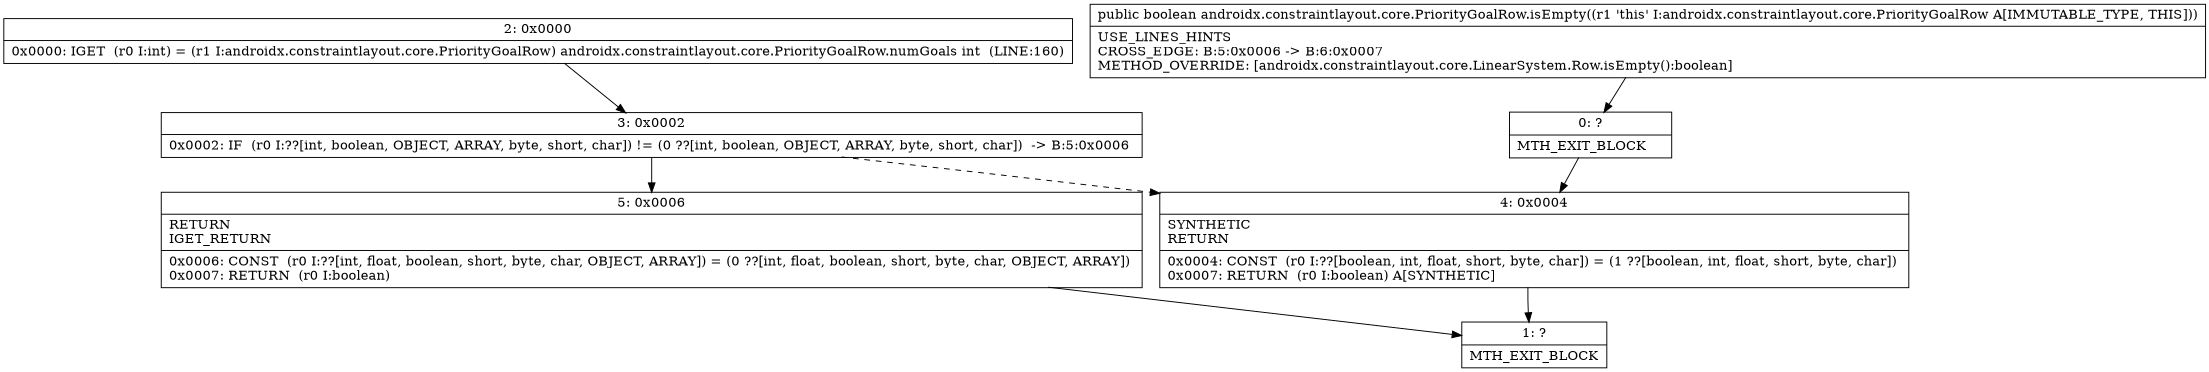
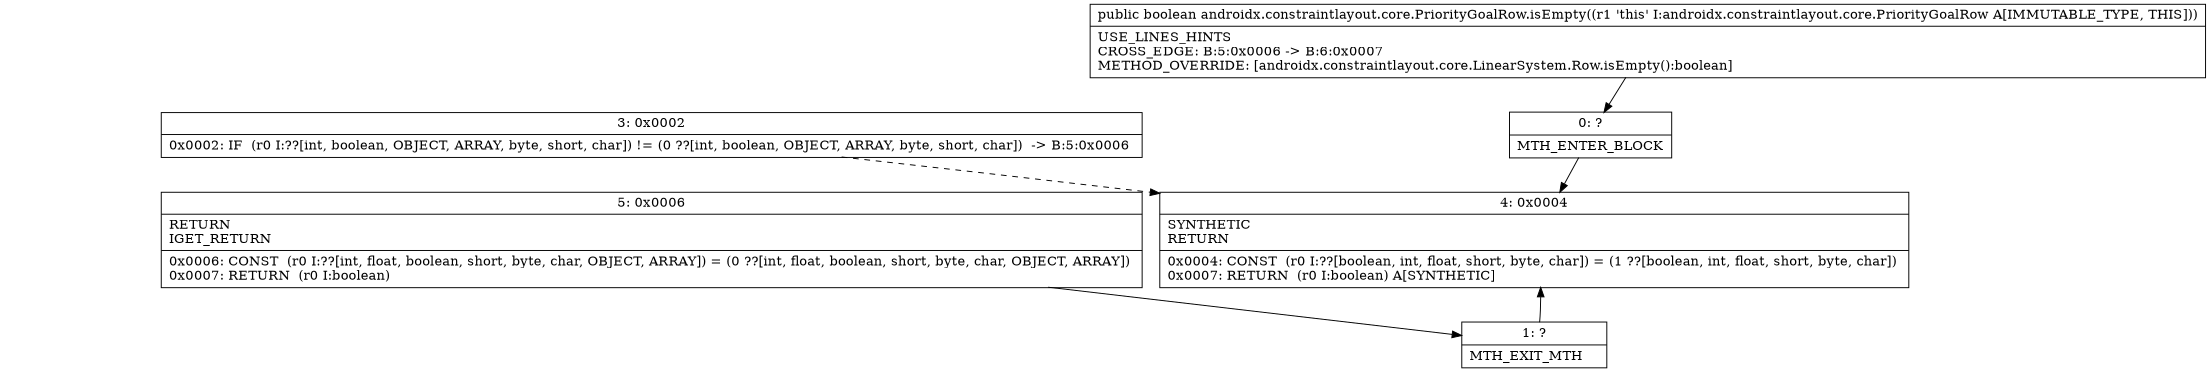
  digraph {
    node [shape=record]
-   n1 [label="{0\:\ ?|MTH_EXIT_BLOCK\l}"]
+   n1 [label="{0\:\ ?|MTH_ENTER_BLOCK\l}"]
    n2 [label="{4\:\ 0x0004|SYNTHETIC\lRETURN\l|0x0004: CONST  (r0 I:??[boolean, int, float, short, byte, char]) = (1 ??[boolean, int, float, short, byte, char]) \l0x0007: RETURN  (r0 I:boolean) A[SYNTHETIC]\l}"]
-   n3 [label="{2\:\ 0x0000|0x0000: IGET  (r0 I:int) = (r1 I:androidx.constraintlayout.core.PriorityGoalRow) androidx.constraintlayout.core.PriorityGoalRow.numGoals int  (LINE:160)\l}"]
    n4 [label="{3\:\ 0x0002|0x0002: IF  (r0 I:??[int, boolean, OBJECT, ARRAY, byte, short, char]) != (0 ??[int, boolean, OBJECT, ARRAY, byte, short, char])  \-\> B:5:0x0006 \l}"]
    n5 [label="{5\:\ 0x0006|RETURN\lIGET_RETURN\l|0x0006: CONST  (r0 I:??[int, float, boolean, short, byte, char, OBJECT, ARRAY]) = (0 ??[int, float, boolean, short, byte, char, OBJECT, ARRAY]) \l0x0007: RETURN  (r0 I:boolean) \l}"]
-   n6 [label="{1\:\ ?|MTH_EXIT_BLOCK\l}"]
+   n6 [label="{1\:\ ?|MTH_EXIT_MTH\l}"]
    n7 [label="{public boolean androidx.constraintlayout.core.PriorityGoalRow.isEmpty((r1 'this' I:androidx.constraintlayout.core.PriorityGoalRow A[IMMUTABLE_TYPE, THIS]))  | USE_LINES_HINTS\lCROSS_EDGE: B:5:0x0006 \-\> B:6:0x0007\lMETHOD_OVERRIDE: [androidx.constraintlayout.core.LinearSystem.Row.isEmpty():boolean]\l}"]
    n1 -> n2
-   n2 -> n6
-   n3 -> n4
+   n6 -> n2
    n4 -> n2 [style=dashed]
-   n4 -> n5
    n5 -> n6
    n7 -> n1
  }
